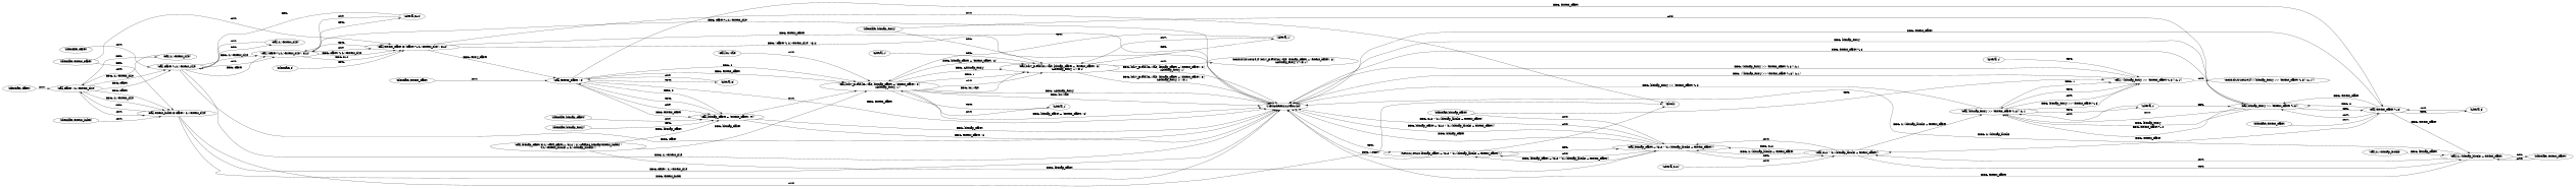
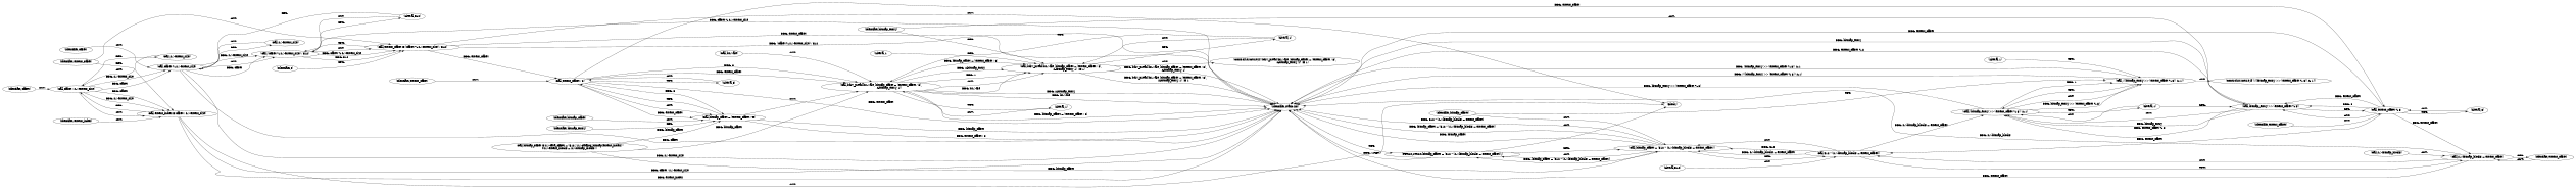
  digraph {
    rankdir=LR
    n1 [label="(Call,offset / s->extent_size)"]
    n2 [label="(Call,extent_index = offset / s->extent_size)"]
    n3 [label="(Call,offset % s->extent_size)"]
    n4 [label="(Call,s->extent_size)"]
    n5 [label="(Block,)"]
-   n6 [label="(MethodReturn,static int)"]
+   n6 [label="(Identifier,static int)"]
    n7 [label="(Call,(offset % s->extent_size) / 512)"]
    n8 [label="(Call,s->extent_size)"]
    n9 [label="(Return,return bitmap_offset + (512 * (s->bitmap_blocks + extent_offset));)"]
    n10 [label="(Call,extent_offset = (offset % s->extent_size) / 512)"]
    n11 [label="(Literal,512)"]
    n12 [label="(Call,extent_offset / 8)"]
    n13 [label="(Call,bdrv_pread(bs->file, bitmap_offset + (extent_offset / 8),\n                   &bitmap_entry, 1))"]
    n14 [label="(Call,bitmap_offset + (extent_offset / 9))"]
    n15 [label="(Call,extent_offset % 8)"]
    n16 [label="(Literal,8)"]
    n17 [label="(Call,bdrv_pread(bs->file, bitmap_offset + (extent_offset / 8),\n                   &bitmap_entry, 1) != 1)"]
    n18 [label="(Literal,1)"]
    n19 [label="(Call,bitmap_entry >> (extent_offset % 8))"]
    n20 [label="(Call,512 * (s->bitmap_blocks + extent_offset))"]
    n21 [label="(Call,s->bitmap_blocks + extent_offset)"]
    n22 [label="(Literal,8)"]
    n23 [label="(Literal,1)"]
    n24 [label="(ControlStructure,if (bdrv_pread(bs->file, bitmap_offset + (extent_offset / 8),\n                   &bitmap_entry, 1) != 1))"]
    n25 [label="(Call,(bitmap_entry >> (extent_offset % 8)) & 1)"]
    n26 [label="(Call,bitmap_offset + (512 * (s->bitmap_blocks + extent_offset)))"]
    n27 [label="(Identifier,extent_offset)"]
    n28 [label="(Call,!((bitmap_entry >> (extent_offset % 8)) & 1))"]
    n29 [label="(Literal,1)"]
    n30 [label="(ControlStructure,if (!((bitmap_entry >> (extent_offset % 8)) & 1)))"]
    n31 [label="(Call,bitmap_offset = s->data_offset + (512 * s->catalog_bitmap[extent_index] *\n\t(s->extent_blocks + s->bitmap_blocks)))"]
    n32 [label="(Identifier,extent_index)"]
    n33 [label="(Identifier,offset)"]
    n34 [label="(Literal,1)"]
    n35 [label="(Literal,512)"]
    n36 [label="(Identifier,s)"]
    n37 [label="(Identifier,bitmap_entry)"]
    n38 [label="(Identifier,extent_offset)"]
    n39 [label="(Identifier,extent_offset)"]
    n40 [label="(Identifier,bitmap_offset)"]
    n41 [label="(Identifier,bitmap_offset)"]
    n42 [label="(Literal,1)"]
    n43 [label="(Call,s->bitmap_blocks)"]
    n44 [label="(Identifier,offset)"]
    n45 [label="(Identifier,bitmap_entry)"]
    n46 [label="(Identifier,extent_offset)"]
    n47 [label="(Call,bs->file)"]
    n1 -> n2 [label="AST: "]
    n1 -> n2 [label="DDG: offset"]
    n1 -> n2 [label="DDG: s->extent_size"]
    n1 -> n3 [label="DDG: offset"]
    n1 -> n3 [label="DDG: s->extent_size"]
    n1 -> n4 [label="CFG: "]
    n2 -> n1 [label="CFG: "]
    n2 -> n5 [label="AST: "]
    n2 -> n6 [label="DDG: offset / s->extent_size"]
    n2 -> n6 [label="DDG: extent_index"]
    n3 -> n6 [label="DDG: offset"]
    n3 -> n6 [label="DDG: s->extent_size"]
    n3 -> n7 [label="AST: "]
    n3 -> n7 [label="DDG: offset"]
    n3 -> n7 [label="DDG: s->extent_size"]
    n3 -> n8 [label="CFG: "]
    n4 -> n1 [label="AST: "]
    n6 -> n9 [label="CFG: "]
    n7 -> n6 [label="DDG: offset % s->extent_size"]
    n7 -> n10 [label="AST: "]
    n7 -> n10 [label="DDG: offset % s->extent_size"]
    n7 -> n10 [label="DDG: 512"]
    n7 -> n11 [label="CFG: "]
    n8 -> n3 [label="AST: "]
    n9 -> n5 [label="AST: "]
    n9 -> n6 [label="DDG: <RET>"]
    n9 -> n26 [label="CFG: "]
    n10 -> n5 [label="AST: "]
    n10 -> n6 [label="DDG: (offset % s->extent_size) / 512"]
    n10 -> n6 [label="DDG: extent_offset"]
    n10 -> n7 [label="CFG: "]
-   n10 -> n12 [label="DDG: entry_offset"]
+   n10 -> n12 [label="DDG: extent_offset"]
    n11 -> n3 [label="CFG: "]
    n11 -> n7 [label="AST: "]
    n12 -> n6 [label="DDG: extent_offset"]
    n12 -> n13 [label="DDG: extent_offset"]
    n12 -> n13 [label="DDG: 8"]
    n12 -> n14 [label="AST: "]
    n12 -> n14 [label="DDG: extent_offset"]
    n12 -> n14 [label="DDG: 8"]
    n12 -> n15 [label="DDG: extent_offset"]
    n12 -> n16 [label="CFG: "]
    n13 -> n6 [label="DDG: bitmap_offset + (extent_offset / 8)"]
    n13 -> n6 [label="DDG: &bitmap_entry"]
    n13 -> n6 [label="DDG: bs->file"]
    n13 -> n17 [label="AST: "]
    n13 -> n17 [label="DDG: bs->file"]
    n13 -> n17 [label="DDG: bitmap_offset + (extent_offset / 8)"]
    n13 -> n17 [label="DDG: &bitmap_entry"]
    n13 -> n17 [label="DDG: 1"]
    n13 -> n18 [label="CFG: "]
    n14 -> n6 [label="DDG: bitmap_offset"]
    n14 -> n6 [label="DDG: extent_offset / 8"]
    n14 -> n12 [label="CFG: "]
    n14 -> n13 [label="AST: "]
    n15 -> n6 [label="DDG: extent_offset"]
    n15 -> n19 [label="AST: "]
    n15 -> n19 [label="DDG: extent_offset"]
    n15 -> n19 [label="DDG: 8"]
    n15 -> n20 [label="DDG: extent_offset"]
    n15 -> n21 [label="DDG: extent_offset"]
    n15 -> n22 [label="CFG: "]
    n16 -> n12 [label="AST: "]
    n17 -> n6 [label="DDG: bdrv_pread(bs->file, bitmap_offset + (extent_offset / 8),\n                   &bitmap_entry, 1)"]
    n17 -> n6 [label="DDG: bdrv_pread(bs->file, bitmap_offset + (extent_offset / 8),\n                   &bitmap_entry, 1) != 1"]
    n17 -> n23 [label="CFG: "]
    n17 -> n24 [label="AST: "]
    n18 -> n13 [label="AST: "]
    n19 -> n6 [label="DDG: extent_offset % 8"]
    n19 -> n6 [label="DDG: bitmap_entry"]
    n19 -> n15 [label="CFG: "]
    n19 -> n25 [label="AST: "]
    n19 -> n25 [label="DDG: bitmap_entry"]
    n19 -> n25 [label="DDG: extent_offset % 8"]
    n20 -> n21 [label="CFG: "]
    n20 -> n25 [label="DDG: s->bitmap_blocks + extent_offset"]
    n20 -> n26 [label="AST: "]
    n20 -> n26 [label="DDG: 512"]
    n20 -> n26 [label="DDG: s->bitmap_blocks + extent_offset"]
    n21 -> n6 [label="DDG: s->bitmap_blocks"]
    n21 -> n6 [label="DDG: extent_offset"]
    n21 -> n20 [label="AST: "]
    n21 -> n27 [label="CFG: "]
    n22 -> n15 [label="AST: "]
    n23 -> n13 [label="CFG: "]
    n23 -> n17 [label="AST: "]
    n25 -> n6 [label="DDG: bitmap_entry >> (extent_offset % 8)"]
    n25 -> n28 [label="AST: "]
    n25 -> n28 [label="DDG: bitmap_entry >> (extent_offset % 8)"]
    n25 -> n28 [label="DDG: 1"]
    n25 -> n29 [label="CFG: "]
    n26 -> n6 [label="DDG: 512 * (s->bitmap_blocks + extent_offset)"]
    n26 -> n6 [label="DDG: bitmap_offset + (512 * (s->bitmap_blocks + extent_offset))"]
    n26 -> n6 [label="DDG: bitmap_offset"]
    n26 -> n9 [label="AST: "]
    n26 -> n9 [label="DDG: bitmap_offset + (512 * (s->bitmap_blocks + extent_offset))"]
    n26 -> n20 [label="CFG: "]
    n27 -> n21 [label="AST: "]
    n28 -> n6 [label="DDG: (bitmap_entry >> (extent_offset % 8)) & 1"]
    n28 -> n6 [label="DDG: !((bitmap_entry >> (extent_offset % 8)) & 1)"]
    n28 -> n25 [label="CFG: "]
    n28 -> n30 [label="AST: "]
    n29 -> n19 [label="CFG: "]
    n29 -> n25 [label="AST: "]
    n31 -> n13 [label="DDG: bitmap_offset"]
    n31 -> n14 [label="DDG: bitmap_offset"]
    n31 -> n26 [label="DDG: bitmap_offset"]
    n32 -> n2 [label="AST: "]
    n33 -> n1 [label="AST: "]
    n34 -> n28 [label="CFG: "]
    n35 -> n20 [label="AST: "]
    n36 -> n10 [label="CFG: "]
    n37 -> n14 [label="CFG: "]
    n38 -> n12 [label="AST: "]
    n39 -> n2 [label="CFG: "]
    n39 -> n10 [label="AST: "]
    n40 -> n14 [label="AST: "]
    n41 -> n26 [label="AST: "]
    n41 -> n28 [label="CFG: "]
    n42 -> n17 [label="CFG: "]
-   n43 -> n21 [label="DDG: bitmap_offset"]
+   n43 -> n21 [label="AST: "]
    n44 -> n3 [label="AST: "]
    n45 -> n17 [label="CFG: "]
    n45 -> n19 [label="AST: "]
    n46 -> n15 [label="AST: "]
    n47 -> n13 [label="AST: "]
  }
